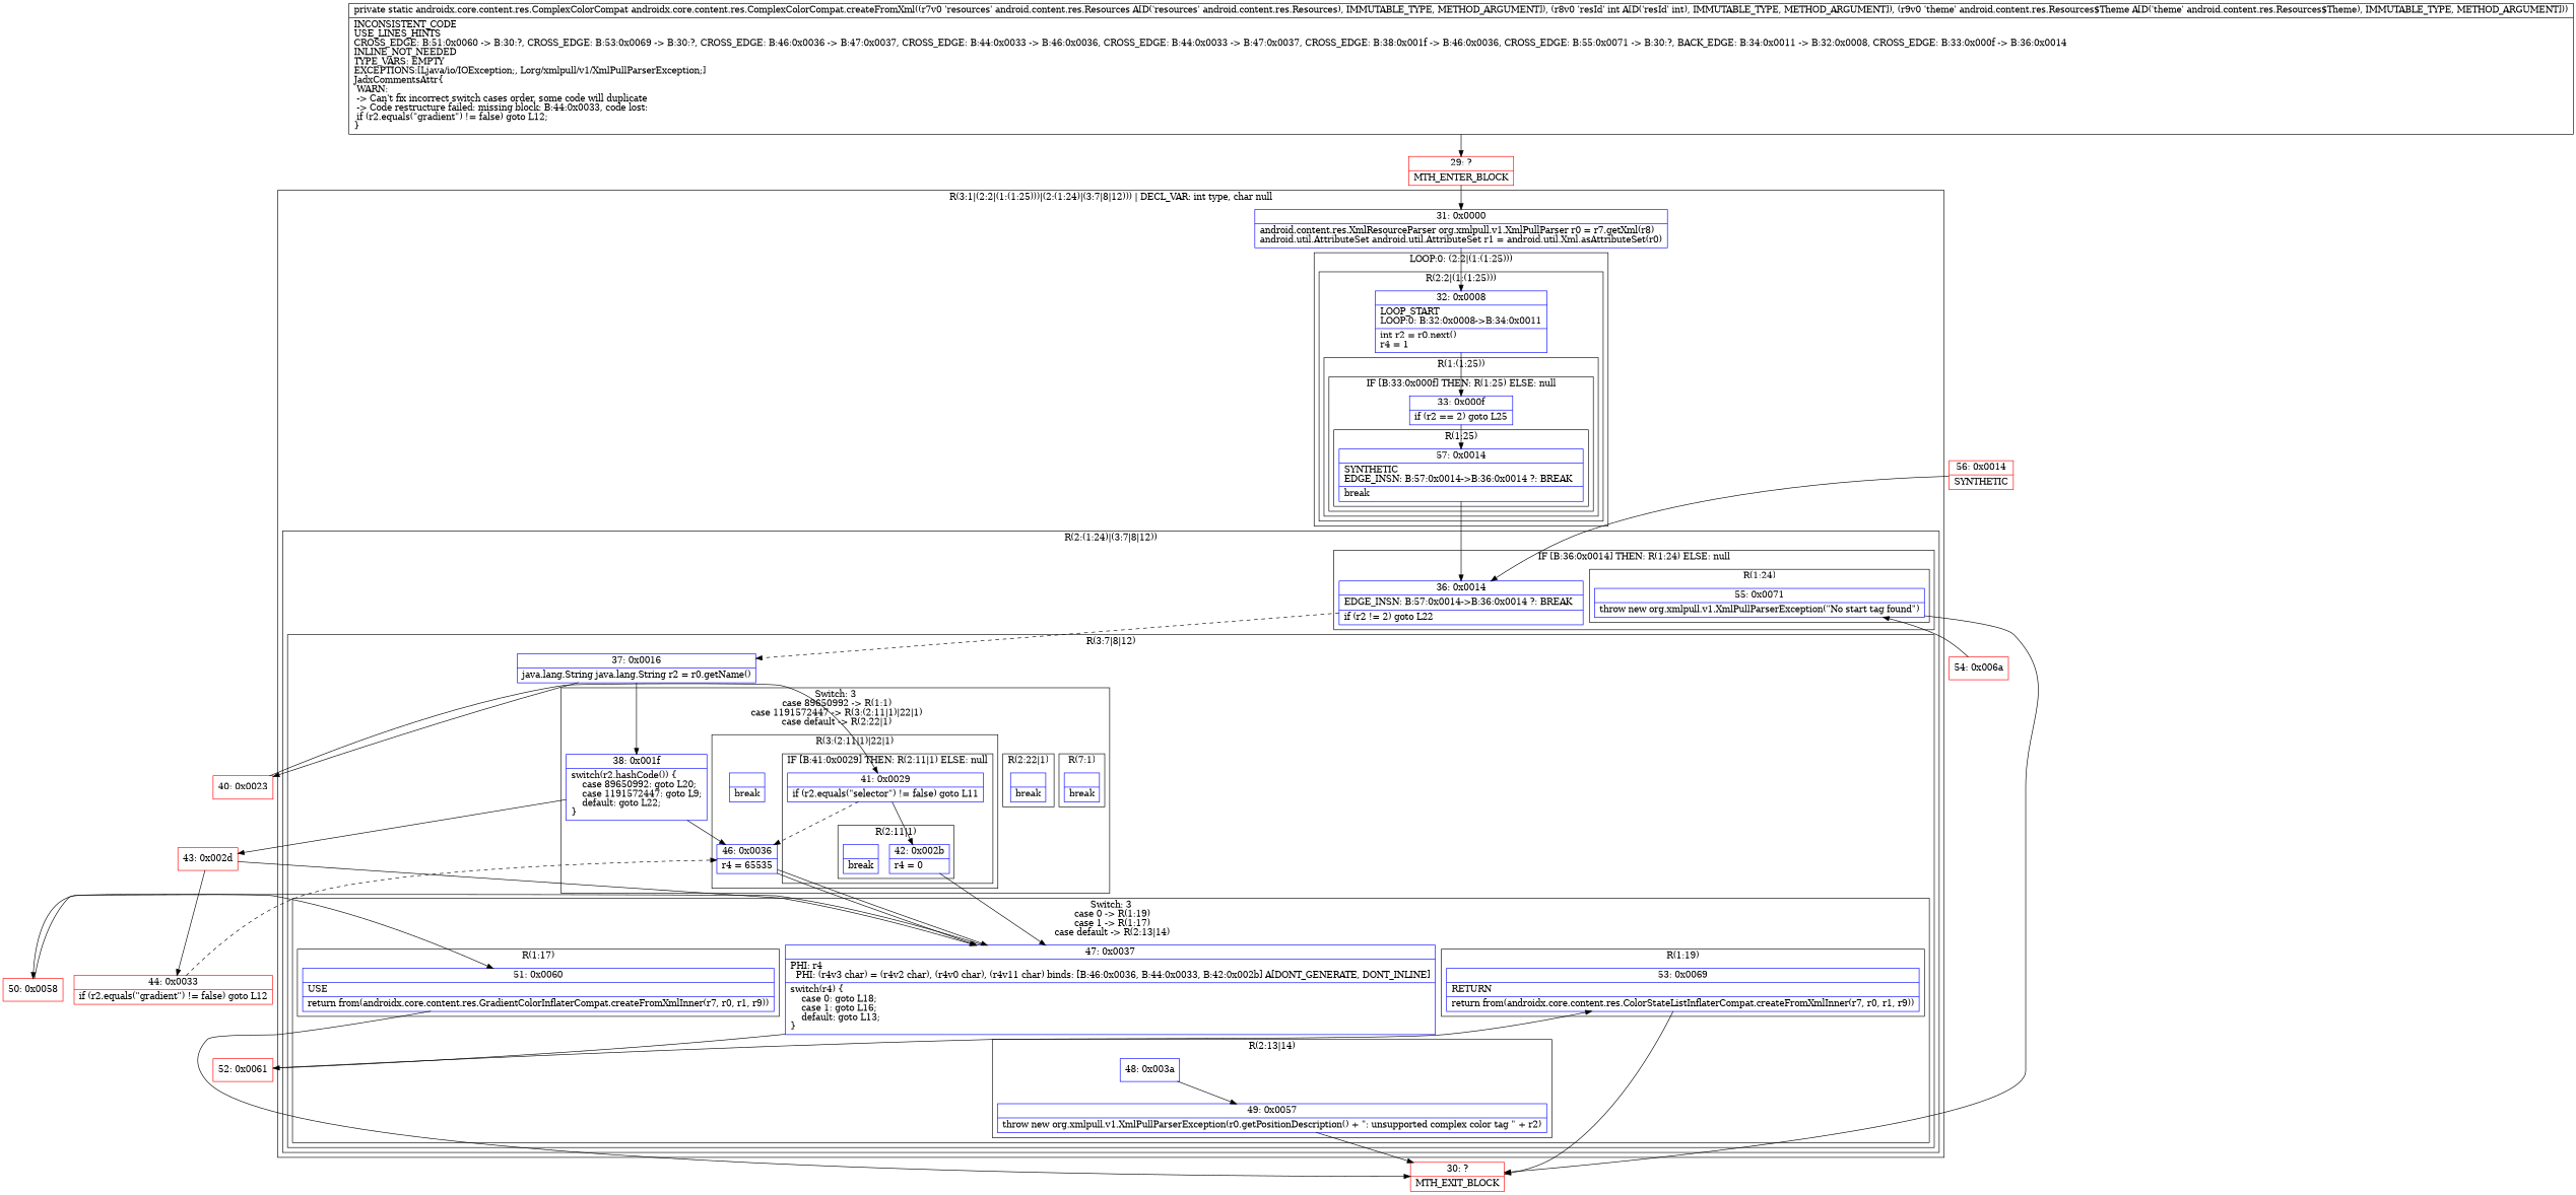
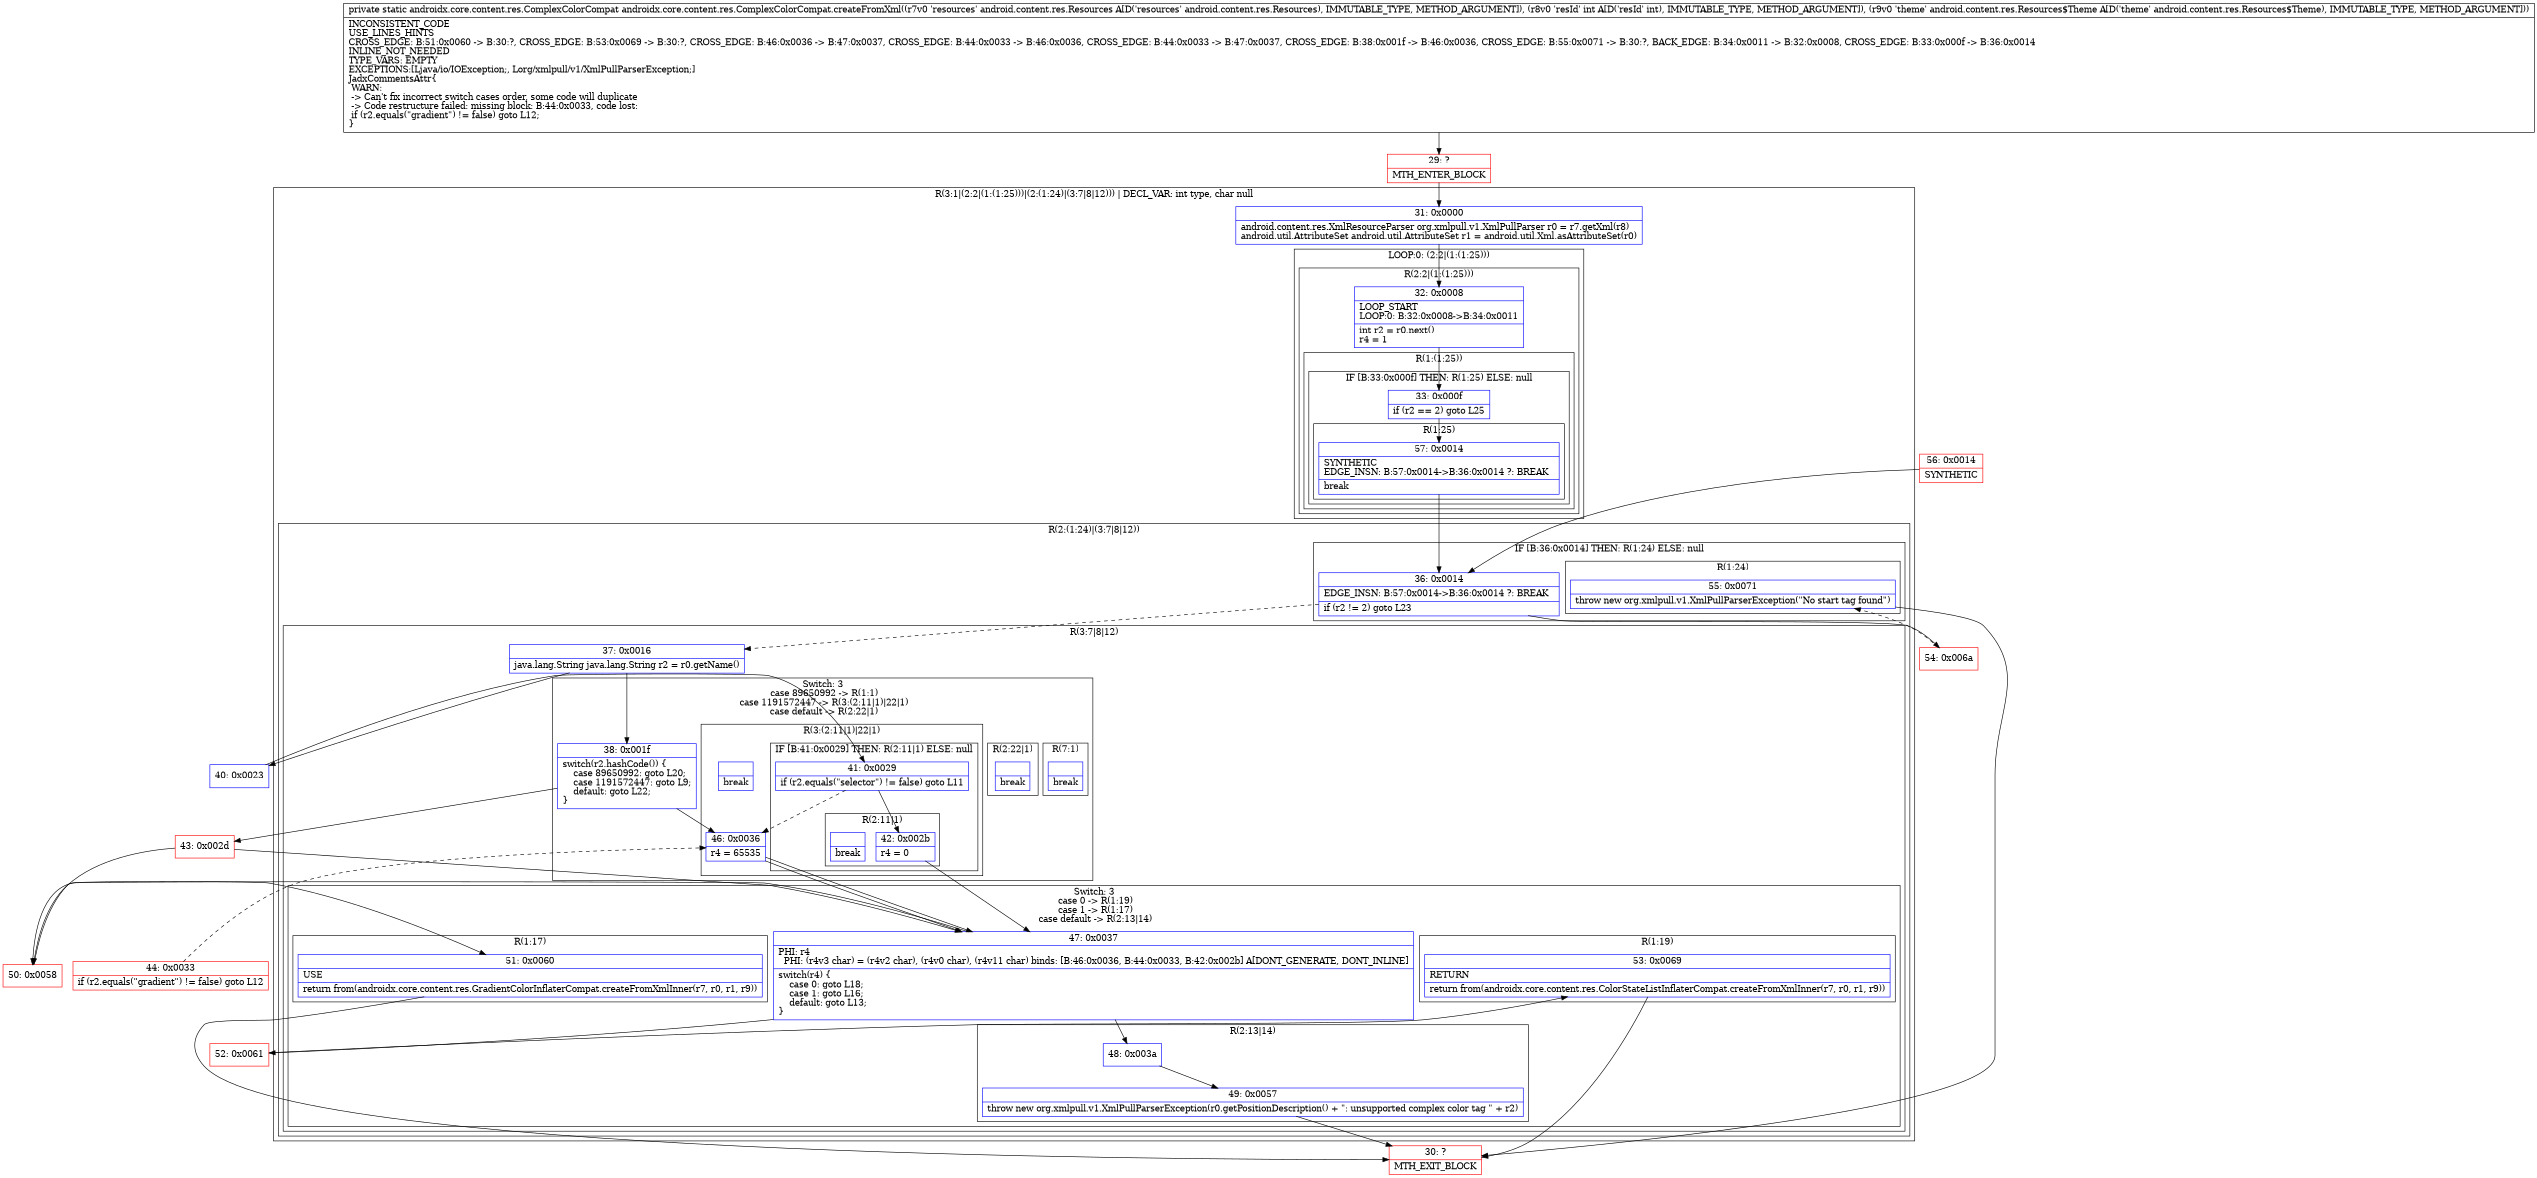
  digraph {
    node [color=blue shape=record]
    n1 [label="{57\:\ 0x0014|SYNTHETIC\lEDGE_INSN: B:57:0x0014\-\>B:36:0x0014 ?: BREAK  \l|break\l}"]
    n2 [label="{33\:\ 0x000f|if (r2 == 2) goto L25\l}"]
    n3 [label="{32\:\ 0x0008|LOOP_START\lLOOP:0: B:32:0x0008\-\>B:34:0x0011\l|int r2 = r0.next()\lr4 = 1\l}"]
    n4 [label="{55\:\ 0x0071|throw new org.xmlpull.v1.XmlPullParserException(\"No start tag found\")\l}"]
-   n5 [label="{36\:\ 0x0014|EDGE_INSN: B:57:0x0014\-\>B:36:0x0014 ?: BREAK  \l|if (r2 != 2) goto L22\l}"]
+   n5 [label="{36\:\ 0x0014|EDGE_INSN: B:57:0x0014\-\>B:36:0x0014 ?: BREAK  \l|if (r2 != 2) goto L23\l}"]
    n6 [label="{53\:\ 0x0069|RETURN\l|return from(androidx.core.content.res.ColorStateListInflaterCompat.createFromXmlInner(r7, r0, r1, r9))\l}"]
    n7 [label="{51\:\ 0x0060|USE\l|return from(androidx.core.content.res.GradientColorInflaterCompat.createFromXmlInner(r7, r0, r1, r9))\l}"]
    n8 [label="{48\:\ 0x003a}"]
    n9 [label="{49\:\ 0x0057|throw new org.xmlpull.v1.XmlPullParserException(r0.getPositionDescription() + \": unsupported complex color tag \" + r2)\l}"]
    n10 [label="{47\:\ 0x0037|PHI: r4 \l  PHI: (r4v3 char) = (r4v2 char), (r4v0 char), (r4v11 char) binds: [B:46:0x0036, B:44:0x0033, B:42:0x002b] A[DONT_GENERATE, DONT_INLINE]\l|switch(r4) \{\l    case 0: goto L18;\l    case 1: goto L16;\l    default: goto L13;\l\}\l}"]
    n11 [label="{|break\l}"]
    n12 [label="{42\:\ 0x002b|r4 = 0\l}"]
    n13 [label="{|break\l}"]
    n14 [label="{41\:\ 0x0029|if (r2.equals(\"selector\") != false) goto L11\l}"]
    n15 [label="{46\:\ 0x0036|r4 = 65535\l}"]
    n16 [label="{|break\l}"]
    n17 [label="{|break\l}"]
    n18 [label="{38\:\ 0x001f|switch(r2.hashCode()) \{\l    case 89650992: goto L20;\l    case 1191572447: goto L9;\l    default: goto L22;\l\}\l}"]
    n19 [label="{37\:\ 0x0016|java.lang.String java.lang.String r2 = r0.getName()\l}"]
    n20 [label="{31\:\ 0x0000|android.content.res.XmlResourceParser org.xmlpull.v1.XmlPullParser r0 = r7.getXml(r8)\landroid.util.AttributeSet android.util.AttributeSet r1 = android.util.Xml.asAttributeSet(r0)\l}"]
    n21 [color=red label="{30\:\ ?|MTH_EXIT_BLOCK\l}"]
    n22 [color=red label="{54\:\ 0x006a}"]
    n23 [color=red label="{43\:\ 0x002d}"]
    n24 [color=red label="{50\:\ 0x0058}"]
    n25 [color=red label="{52\:\ 0x0061}"]
-   n26 [color=red label="{40\:\ 0x0023}"]
+   n26 [label="{40\:\ 0x0023}"]
    n27 [color=red label="{56\:\ 0x0014|SYNTHETIC\l}"]
    n28 [color=red label="{44\:\ 0x0033|if (r2.equals(\"gradient\") != false) goto L12\l}"]
    n29 [color=red label="{29\:\ ?|MTH_ENTER_BLOCK\l}"]
    n30 [label="{private static androidx.core.content.res.ComplexColorCompat androidx.core.content.res.ComplexColorCompat.createFromXml((r7v0 'resources' android.content.res.Resources A[D('resources' android.content.res.Resources), IMMUTABLE_TYPE, METHOD_ARGUMENT]), (r8v0 'resId' int A[D('resId' int), IMMUTABLE_TYPE, METHOD_ARGUMENT]), (r9v0 'theme' android.content.res.Resources$Theme A[D('theme' android.content.res.Resources$Theme), IMMUTABLE_TYPE, METHOD_ARGUMENT]))  | INCONSISTENT_CODE\lUSE_LINES_HINTS\lCROSS_EDGE: B:51:0x0060 \-\> B:30:?, CROSS_EDGE: B:53:0x0069 \-\> B:30:?, CROSS_EDGE: B:46:0x0036 \-\> B:47:0x0037, CROSS_EDGE: B:44:0x0033 \-\> B:46:0x0036, CROSS_EDGE: B:44:0x0033 \-\> B:47:0x0037, CROSS_EDGE: B:38:0x001f \-\> B:46:0x0036, CROSS_EDGE: B:55:0x0071 \-\> B:30:?, BACK_EDGE: B:34:0x0011 \-\> B:32:0x0008, CROSS_EDGE: B:33:0x000f \-\> B:36:0x0014\lINLINE_NOT_NEEDED\lTYPE_VARS: EMPTY\lEXCEPTIONS:[Ljava\/io\/IOException;, Lorg\/xmlpull\/v1\/XmlPullParserException;]\lJadxCommentsAttr\{\l WARN: \l \-\> Can't fix incorrect switch cases order, some code will duplicate\l \-\> Code restructure failed: missing block: B:44:0x0033, code lost:\l    if (r2.equals(\"gradient\") != false) goto L12;\l\}\l}" color=""]
    subgraph cluster_1 {
      label="R(3:1|(2:2|(1:(1:25)))|(2:(1:24)|(3:7|8|12))) | DECL_VAR: int type, char null\l"
      n20
      subgraph cluster_2 {
        label="LOOP:0: (2:2|(1:(1:25)))"
        subgraph cluster_3 {
          label="R(2:2|(1:(1:25)))"
          n3
          subgraph cluster_4 {
            label="R(1:(1:25))"
            subgraph cluster_5 {
              label="IF [B:33:0x000f] THEN: R(1:25) ELSE: null"
              n2
              subgraph cluster_6 {
                label="R(1:25)"
                n1
              }
            }
          }
        }
      }
      subgraph cluster_7 {
        label="R(2:(1:24)|(3:7|8|12))"
        subgraph cluster_8 {
          label="IF [B:36:0x0014] THEN: R(1:24) ELSE: null"
          n5
          subgraph cluster_9 {
            label="R(1:24)"
            n4
          }
        }
        subgraph cluster_10 {
          label="R(3:7|8|12)"
          n19
          subgraph cluster_11 {
            label="Switch: 3\n case 0 -> R(1:19)\n case 1 -> R(1:17)\n case default -> R(2:13|14)"
            n10
            subgraph cluster_12 {
              label="R(1:19)"
              n6
            }
            subgraph cluster_13 {
              label="R(1:17)"
              n7
            }
            subgraph cluster_14 {
              label="R(2:13|14)"
              n8
              n9
            }
          }
          subgraph cluster_15 {
            label="Switch: 3\n case 89650992 -> R(1:1)\n case 1191572447 -> R(3:(2:11|1)|22|1)\n case default -> R(2:22|1)"
            n18
            subgraph cluster_16 {
              label="R(7:1)"
              n11
            }
            subgraph cluster_17 {
              label="R(3:(2:11|1)|22|1)"
              n15
              n16
              subgraph cluster_18 {
                label="IF [B:41:0x0029] THEN: R(2:11|1) ELSE: null"
                n14
                subgraph cluster_19 {
                  label="R(2:11|1)"
                  n12
                  n13
                }
              }
            }
            subgraph cluster_20 {
              label="R(2:22|1)"
              n17
            }
          }
        }
      }
    }
    n1 -> n5
    n2 -> n1
    n3 -> n2
    n4 -> n21
    n5 -> n19 [style=dashed]
+   n5 -> n22
    n6 -> n21
    n7 -> n21
    n8 -> n9
    n9 -> n21
+   n10 -> n8
    n10 -> n24
    n10 -> n25
    n12 -> n10
    n14 -> n12
    n14 -> n15 [style=dashed]
    n15 -> n10
    n15 -> n10
    n18 -> n15
    n18 -> n23
    n19 -> n18
    n19 -> n26
    n20 -> n3
-   n22 -> n4
+   n22 -> n4 [style=dashed]
    n23 -> n10
-   n23 -> n28
+   n23 -> n24
    n24 -> n7
    n25 -> n6
    n26 -> n14
    n27 -> n5
    n28 -> n15 [style=dashed]
    n29 -> n20
    n30 -> n29
  }
